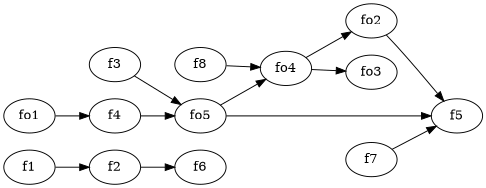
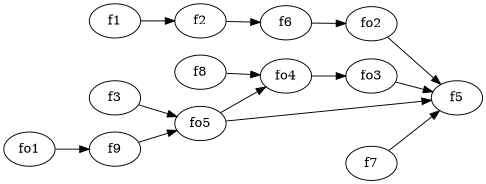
  strict digraph {
    rankdir=LR
    edge [weight=2]
    f1
    f2
    f6
    fo2
    f3
    fo5
    f5
    fo4
-   f4
+   f4 [label=f9]
    f7
    f8
    fo3
    fo1
    f1 -> f2
    f2 -> f6
-   fo4 -> fo2
+   f6 -> fo2
    fo2 -> f5
    f3 -> fo5
    fo5 -> f5
    fo5 -> fo4
    fo4 -> fo3
    f4 -> fo5
    f7 -> f5
    f8 -> fo4
+   fo3 -> f5
    fo1 -> f4
  }
